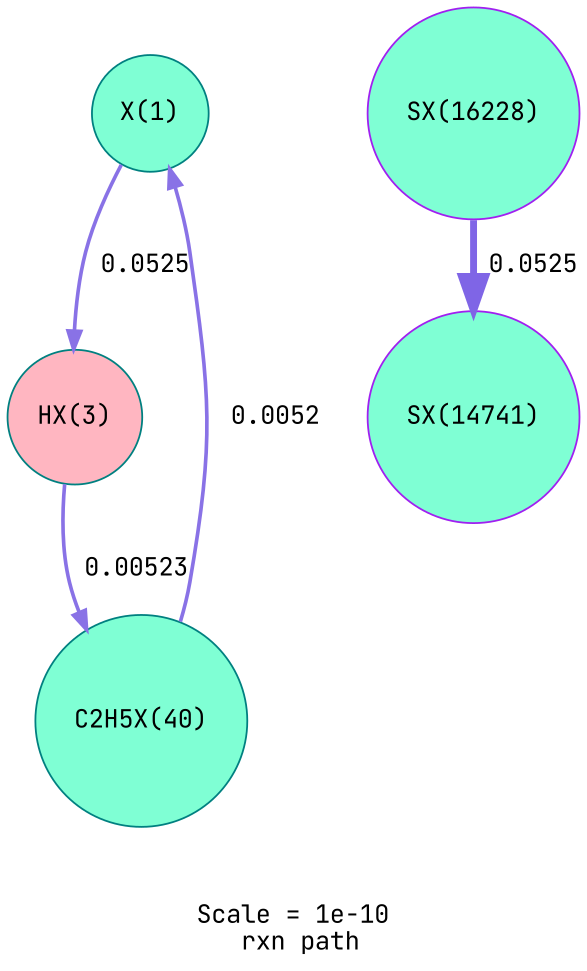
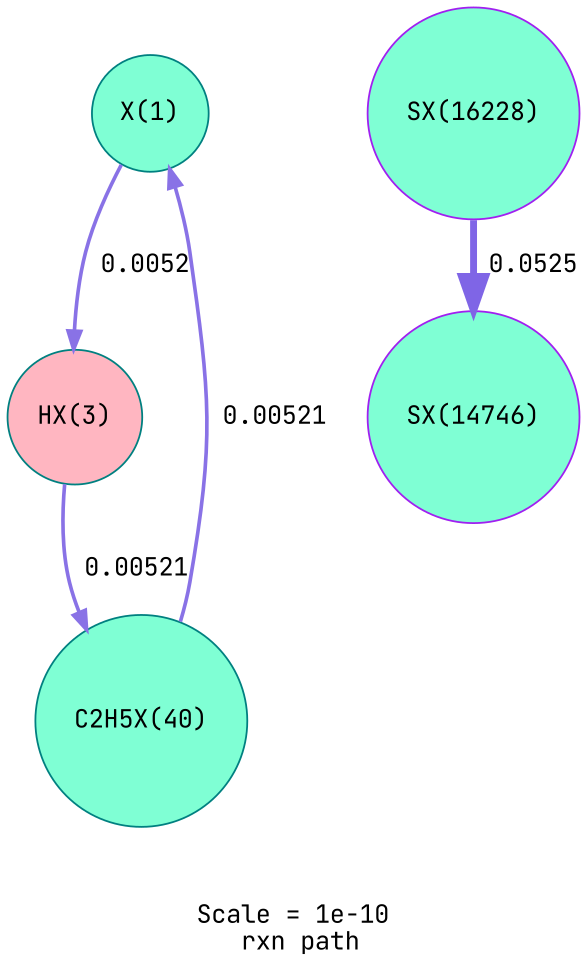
  digraph {
    fontname="JetBrains Mono"
    label="Scale = 1e-10\l rxn path"
    node [color=teal fillcolor=aquamarine fontname="JetBrains Mono" shape=circle style=filled]
    edge [arrowsize=1.02 color="0.7, 0.505, 0.9" fontname="JetBrains Mono" style="setlinewidth(2.03)"]
    n1 [label="X(1)"]
    n2 [fillcolor=lightpink label="HX(3)"]
    n3 [label="C2H5X(40)"]
    n4 [color=purple label="SX(16228)"]
-   n5 [color=purple label="SX(14741)"]
-   n1 -> n2 [arrowsize=1.01 label=" 0.0525"]
-   n2 -> n3 [label=" 0.00523"]
-   n3 -> n1 [label=" 0.0052"]
+   n5 [color=purple label="SX(14746)"]
+   n1 -> n2 [arrowsize=1.01 label=" 0.0052"]
+   n2 -> n3 [label=" 0.00521"]
+   n3 -> n1 [label=" 0.00521"]
    n4 -> n5 [arrowsize=1.92 color="0.7, 0.558, 0.9" label=" 0.0525" style="setlinewidth(3.84)"]
  }
